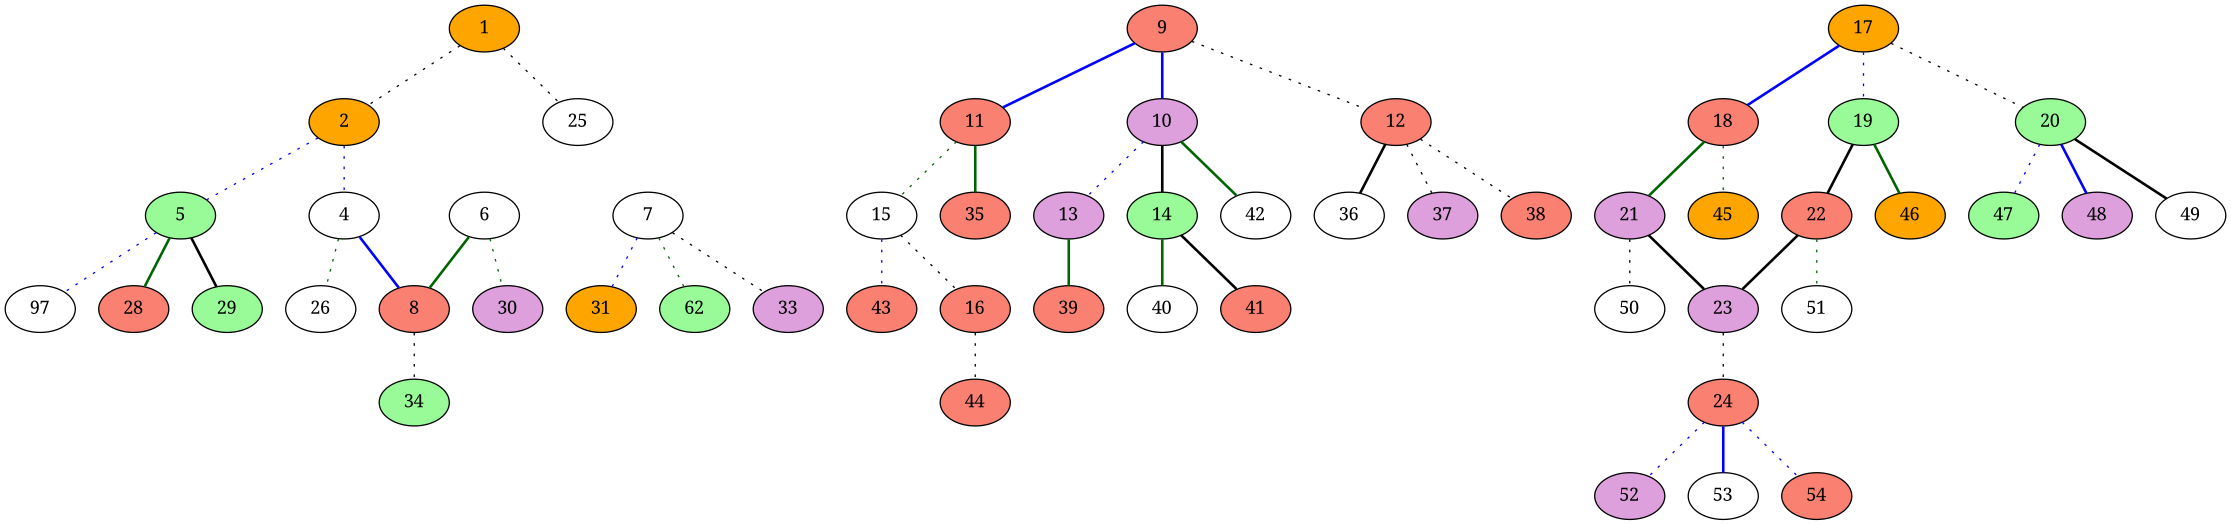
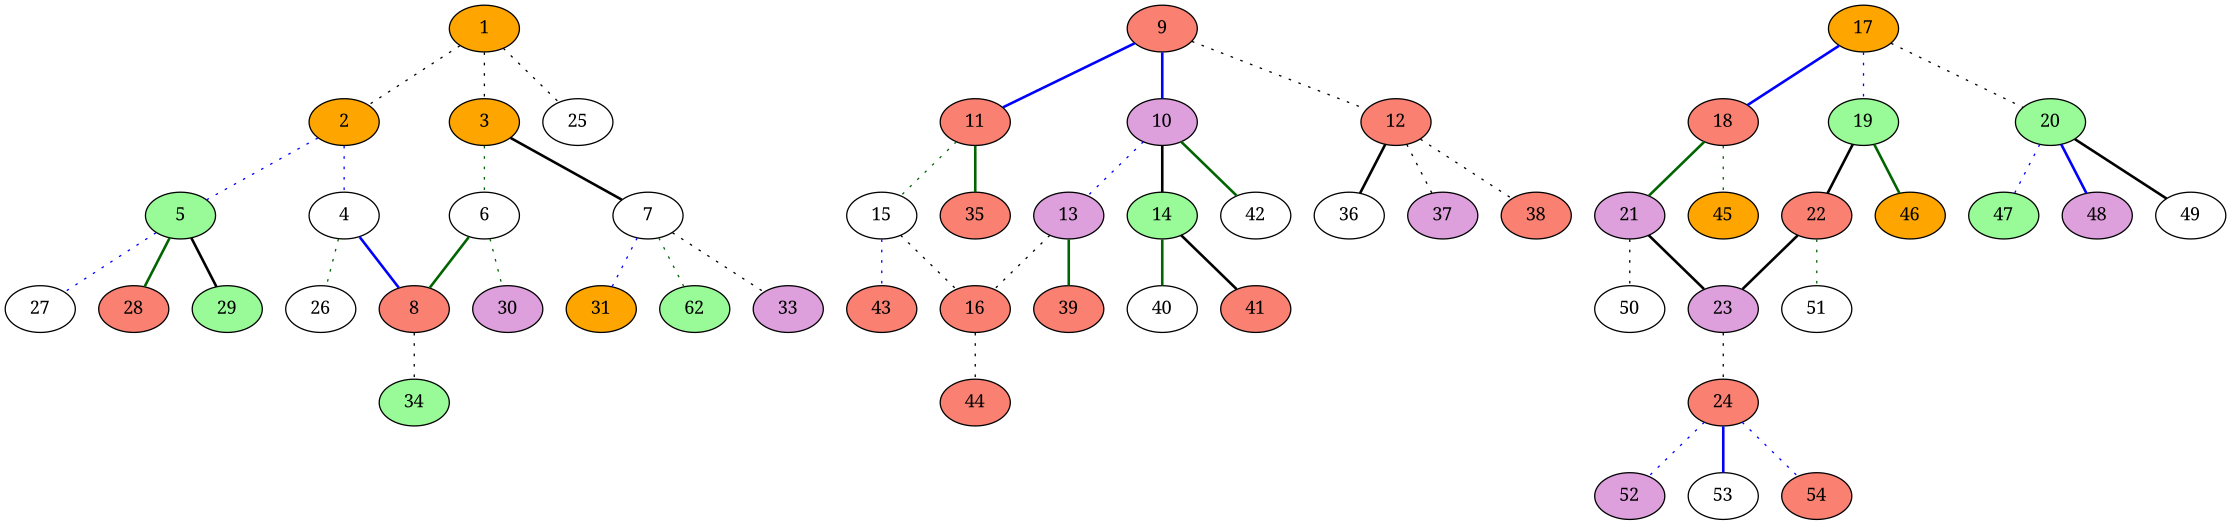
  graph {
    fontname="Noto Serif"
    node [chem=H fillcolor=salmon fontname="Noto Serif" style=filled]
    edge [color=black fontname="Noto Serif" style=dotted valence=1]
    1 [chem=C fillcolor=orange]
    2 [chem=C fillcolor=orange]
+   3 [chem=C fillcolor=orange]
    25 [fillcolor=white]
    4 [chem=C fillcolor=white]
    5 [chem=C fillcolor=palegreen]
    6 [chem=C fillcolor=white]
    7 [chem=C fillcolor=white]
    8 [chem=C]
    26 [fillcolor=white]
-   27 [fillcolor=white label=97]
+   27 [fillcolor=white]
    28
    29 [fillcolor=palegreen]
    30 [fillcolor=plum]
    31 [fillcolor=orange]
    n16 [fillcolor=palegreen label=62]
    33 [fillcolor=plum]
    34 [fillcolor=palegreen]
    9 [chem=C]
    10 [chem=C fillcolor=plum]
    11 [chem=C]
    12 [chem=C]
    13 [chem=C fillcolor=plum]
    14 [chem=C fillcolor=palegreen]
    42 [fillcolor=white]
    15 [chem=C fillcolor=white]
    35
    36 [fillcolor=white]
    37 [fillcolor=plum]
    38
    16 [chem=C]
    39
    40 [fillcolor=white]
    41
    43
    44
    17 [chem=C fillcolor=orange]
    18 [chem=C]
    19 [chem=C fillcolor=palegreen]
    20 [chem=C fillcolor=palegreen]
    21 [chem=C fillcolor=plum]
    45 [fillcolor=orange]
    22 [chem=C]
    46 [fillcolor=orange]
    47 [fillcolor=palegreen]
    48 [fillcolor=plum]
    49 [fillcolor=white]
    23 [chem=C fillcolor=plum]
    50 [fillcolor=white]
    51 [fillcolor=white]
    24 [chem=C]
    52 [fillcolor=plum]
    53 [fillcolor=white]
    54
    1 -- 2
+   1 -- 3 [valence=2]
    1 -- 25
    2 -- 4 [color=blue valence=2]
    2 -- 5 [color=blue]
+   3 -- 6 [color=darkgreen]
+   3 -- 7 [style=bold]
    4 -- 8 [color=blue style=bold]
    4 -- 26 [color=darkgreen]
    5 -- 27 [color=blue]
    5 -- 28 [color=darkgreen style=bold]
    5 -- 29 [style=bold]
    6 -- 8 [color=darkgreen style=bold valence=2]
    6 -- 30 [color=darkgreen]
    7 -- 31 [color=blue]
    7 -- n16 [color=darkgreen]
    7 -- 33
    8 -- 34
    9 -- 10 [color=blue style=bold valence=2]
    9 -- 11 [color=blue style=bold]
    9 -- 12
    10 -- 13 [color=blue]
    10 -- 14 [style=bold]
    10 -- 42 [color=darkgreen style=bold]
    11 -- 15 [color=darkgreen valence=2]
    11 -- 35 [color=darkgreen style=bold]
    12 -- 36 [style=bold]
    12 -- 37
    12 -- 38
+   13 -- 16 [valence=2]
    13 -- 39 [color=darkgreen style=bold]
    14 -- 40 [color=darkgreen style=bold]
    14 -- 41 [style=bold]
    15 -- 16
    15 -- 43 [color=blue]
    16 -- 44
    17 -- 18 [color=blue style=bold valence=2]
    17 -- 19 [color=blue]
    17 -- 20
    18 -- 21 [color=darkgreen style=bold]
    18 -- 45 [color=darkgreen]
    19 -- 22 [style=bold valence=2]
    19 -- 46 [color=darkgreen style=bold]
    20 -- 47 [color=blue]
    20 -- 48 [color=blue style=bold]
    20 -- 49 [style=bold]
    21 -- 23 [style=bold valence=2]
    21 -- 50
    22 -- 23 [style=bold]
    22 -- 51 [color=darkgreen]
    23 -- 24
    24 -- 52 [color=blue]
    24 -- 53 [color=blue style=bold]
    24 -- 54 [color=blue]
  }
